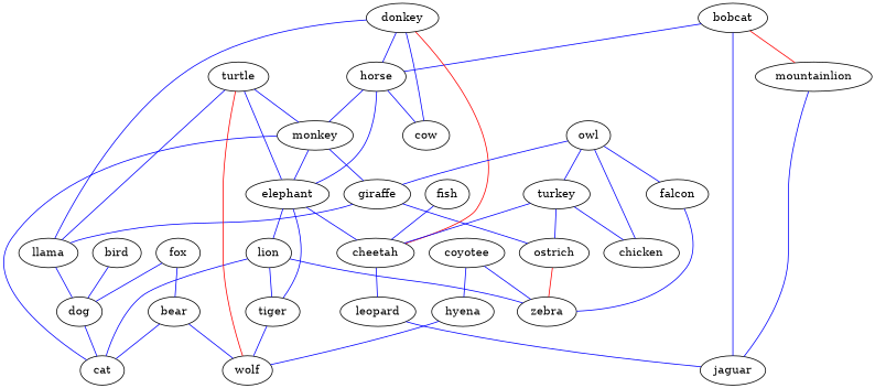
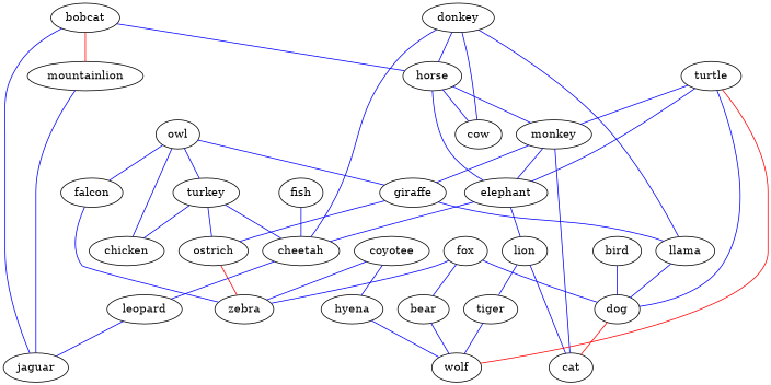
  strict graph {
    edge [color=blue weight=1]
    bear
    cat
    wolf
    bird
    dog
    bobcat
    horse
    jaguar
    mountainlion
    cow
    monkey
    elephant
    giraffe
    cheetah
    lion
    tiger
    leopard
    coyotee
    hyena
    zebra
    donkey
    llama
    ostrich
    falcon
    fish
    fox
    owl
    chicken
    turkey
    turtle
-   bear -- cat
    bear -- wolf
    bird -- dog
-   dog -- cat
+   dog -- cat [color=red]
    bobcat -- horse
    bobcat -- jaguar
    bobcat -- mountainlion [color=red]
    horse -- cow
    horse -- monkey
    horse -- elephant
    mountainlion -- jaguar
    monkey -- cat
    monkey -- elephant
    monkey -- giraffe
    elephant -- cheetah
    elephant -- lion
-   elephant -- tiger
    giraffe -- llama
    giraffe -- ostrich
    cheetah -- leopard
    lion -- cat
    lion -- tiger
-   lion -- zebra
+   fox -- zebra
    tiger -- wolf
    leopard -- jaguar
    coyotee -- hyena
    coyotee -- zebra
    hyena -- wolf
    donkey -- horse
    donkey -- cow
-   donkey -- cheetah [color=red]
+   donkey -- cheetah
    donkey -- llama
    llama -- dog
    ostrich -- zebra [color=red]
    falcon -- zebra
    fish -- cheetah
    fox -- bear
    fox -- dog
    owl -- giraffe
    owl -- falcon
    owl -- chicken
    owl -- turkey
    turkey -- cheetah
    turkey -- ostrich
    turkey -- chicken
    turtle -- wolf [color=red]
    turtle -- monkey
    turtle -- elephant
-   turtle -- llama
+   turtle -- dog
  }
